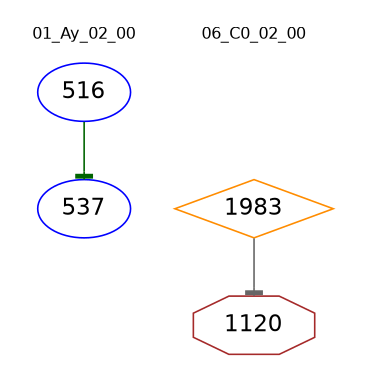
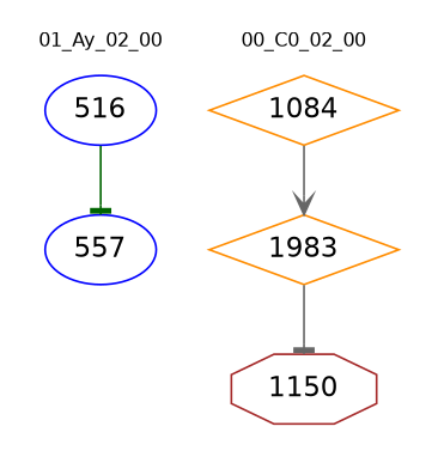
  digraph {
    fontname="DejaVu Sans"
    node [color=blue fontname="DejaVu Sans" shape=ellipse]
    edge [arrowhead=tee color=gray40 fontname="DejaVu Sans"]
    n1 [label=516]
-   n2 [label=537]
+   n2 [label=557]
+   n3 [color=darkorange label=1084 shape=diamond]
    n4 [color=darkorange label=1983 shape=diamond]
-   n5 [color=brown label=1120 shape=octagon]
+   n5 [color=brown label=1150 shape=octagon]
    subgraph cluster_1 {
      color=white
      fontsize=10
      label="01_Ay_02_00"
      n1
      n2
    }
    subgraph cluster_2 {
      color=white
      fontsize=10
-     label="06_C0_02_00"
+     label="00_C0_02_00"
+     n3
      n4
      n5
    }
    n1 -> n2 [color=darkgreen]
+   n3 -> n4 [arrowhead=vee]
    n4 -> n5
  }
